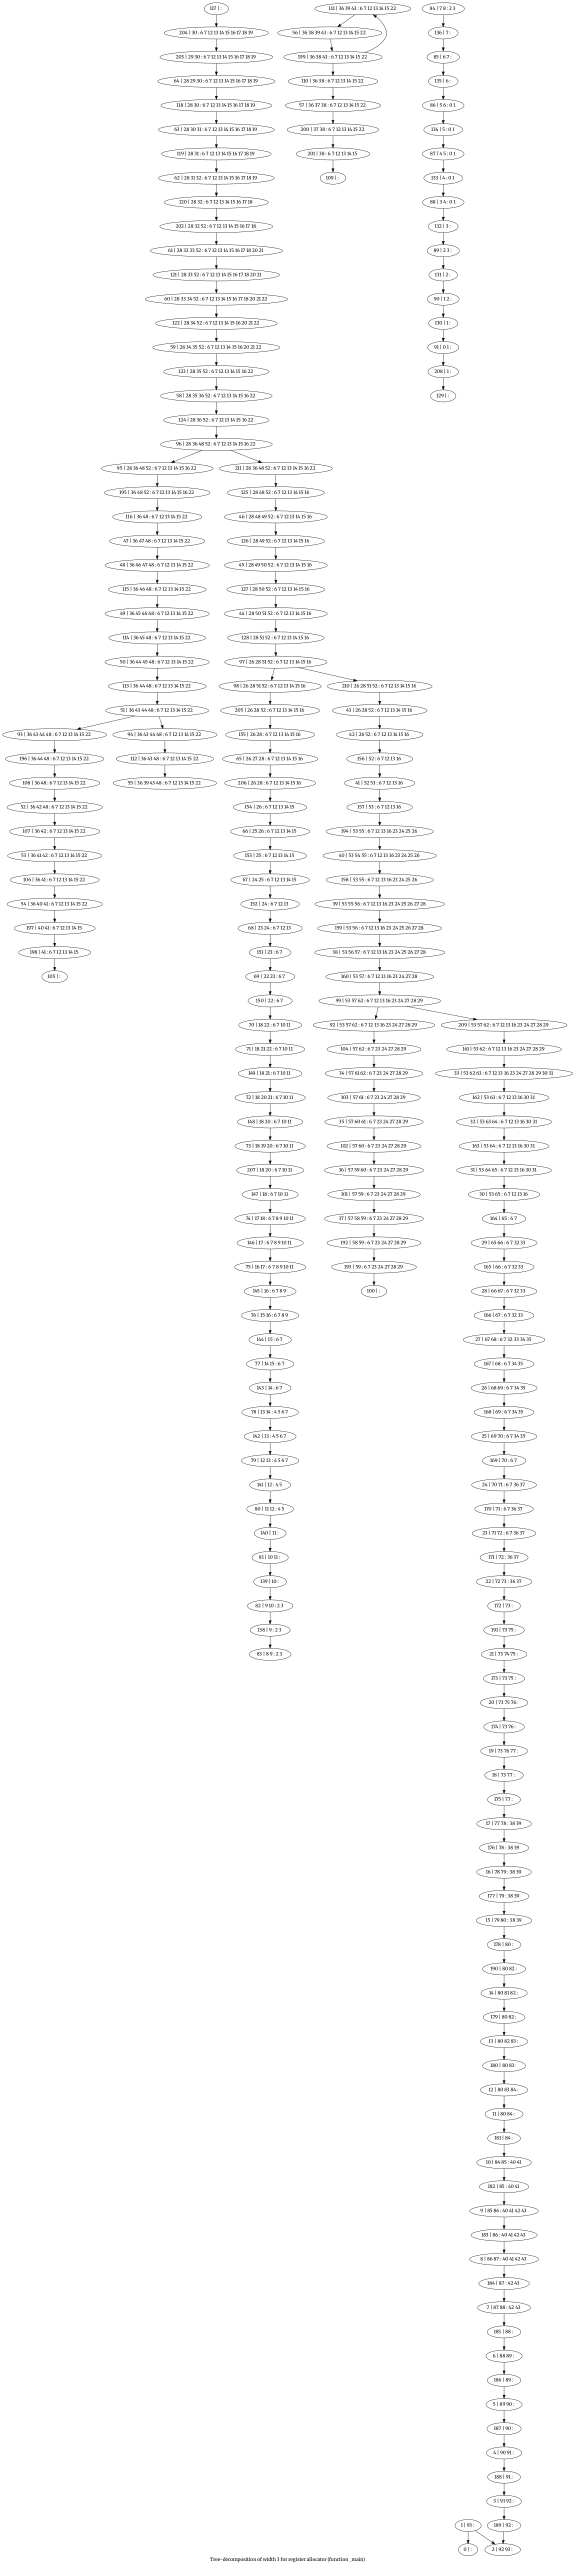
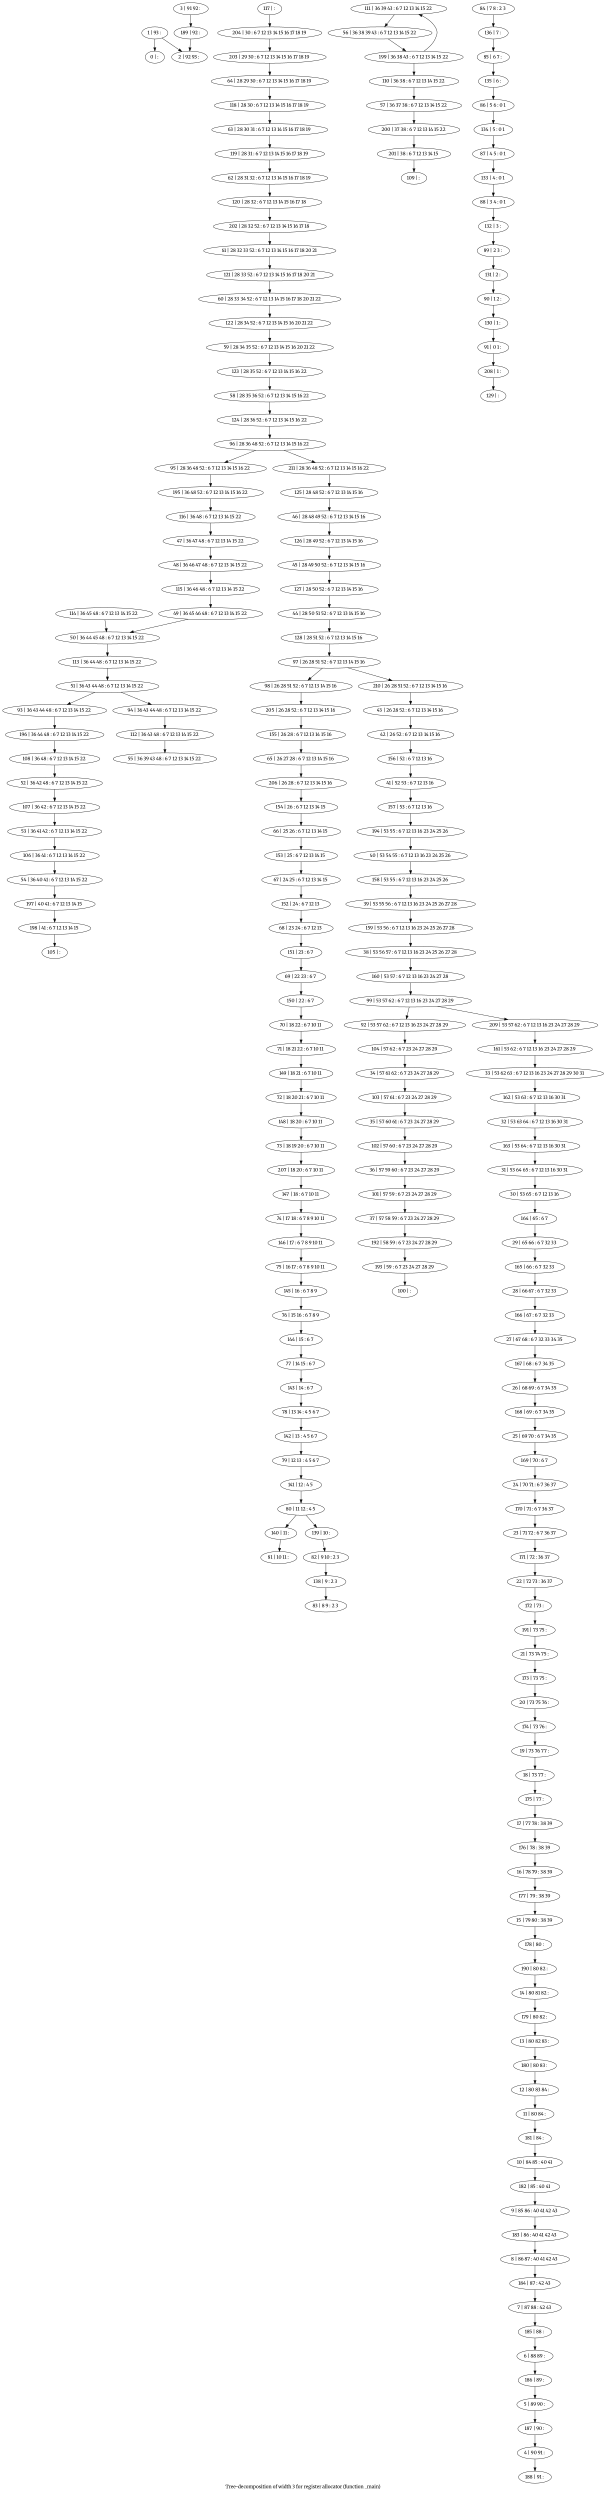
  digraph {
    fontname=Merriweather
    label="Tree-decomposition of width 3 for register allocator (function _main)"
    node [fontname=Merriweather]
    edge [fontname=Merriweather]
    n1 [label="0 | : "]
    n2 [label="1 | 93 : "]
    n3 [label="2 | 92 93 : "]
    n4 [label="3 | 91 92 : "]
    n5 [label="189 | 92 : "]
    n6 [label="4 | 90 91 : "]
    n7 [label="188 | 91 : "]
    n8 [label="5 | 89 90 : "]
    n9 [label="187 | 90 : "]
    n10 [label="6 | 88 89 : "]
    n11 [label="186 | 89 : "]
    n12 [label="7 | 87 88 : 42 43 "]
    n13 [label="185 | 88 : "]
    n14 [label="8 | 86 87 : 40 41 42 43 "]
    n15 [label="184 | 87 : 42 43 "]
    n16 [label="9 | 85 86 : 40 41 42 43 "]
    n17 [label="183 | 86 : 40 41 42 43 "]
    n18 [label="10 | 84 85 : 40 41 "]
    n19 [label="182 | 85 : 40 41 "]
    n20 [label="11 | 80 84 : "]
    n21 [label="181 | 84 : "]
    n22 [label="12 | 80 83 84 : "]
    n23 [label="13 | 80 82 83 : "]
    n24 [label="180 | 80 83 : "]
    n25 [label="14 | 80 81 82 : "]
    n26 [label="179 | 80 82 : "]
    n27 [label="15 | 79 80 : 38 39 "]
    n28 [label="178 | 80 : "]
    n29 [label="190 | 80 82 : "]
    n30 [label="16 | 78 79 : 38 39 "]
    n31 [label="177 | 79 : 38 39 "]
    n32 [label="17 | 77 78 : 38 39 "]
    n33 [label="176 | 78 : 38 39 "]
    n34 [label="18 | 73 77 : "]
    n35 [label="175 | 77 : "]
    n36 [label="19 | 73 76 77 : "]
    n37 [label="20 | 73 75 76 : "]
    n38 [label="174 | 73 76 : "]
    n39 [label="21 | 73 74 75 : "]
    n40 [label="173 | 73 75 : "]
    n41 [label="22 | 72 73 : 36 37 "]
    n42 [label="172 | 73 : "]
    n43 [label="191 | 73 75 : "]
    n44 [label="23 | 71 72 : 6 7 36 37 "]
    n45 [label="171 | 72 : 36 37 "]
    n46 [label="24 | 70 71 : 6 7 36 37 "]
    n47 [label="170 | 71 : 6 7 36 37 "]
    n48 [label="25 | 69 70 : 6 7 34 35 "]
    n49 [label="169 | 70 : 6 7 "]
    n50 [label="26 | 68 69 : 6 7 34 35 "]
    n51 [label="168 | 69 : 6 7 34 35 "]
    n52 [label="27 | 67 68 : 6 7 32 33 34 35 "]
    n53 [label="167 | 68 : 6 7 34 35 "]
    n54 [label="28 | 66 67 : 6 7 32 33 "]
    n55 [label="166 | 67 : 6 7 32 33 "]
    n56 [label="29 | 65 66 : 6 7 32 33 "]
    n57 [label="165 | 66 : 6 7 32 33 "]
    n58 [label="30 | 53 65 : 6 7 12 13 16 "]
    n59 [label="164 | 65 : 6 7 "]
    n60 [label="31 | 53 64 65 : 6 7 12 13 16 30 31 "]
    n61 [label="32 | 53 63 64 : 6 7 12 13 16 30 31 "]
    n62 [label="163 | 53 64 : 6 7 12 13 16 30 31 "]
    n63 [label="33 | 53 62 63 : 6 7 12 13 16 23 24 27 28 29 30 31 "]
    n64 [label="162 | 53 63 : 6 7 12 13 16 30 31 "]
    n65 [label="34 | 57 61 62 : 6 7 23 24 27 28 29 "]
    n66 [label="103 | 57 61 : 6 7 23 24 27 28 29 "]
    n67 [label="35 | 57 60 61 : 6 7 23 24 27 28 29 "]
    n68 [label="102 | 57 60 : 6 7 23 24 27 28 29 "]
    n69 [label="36 | 57 59 60 : 6 7 23 24 27 28 29 "]
    n70 [label="101 | 57 59 : 6 7 23 24 27 28 29 "]
    n71 [label="37 | 57 58 59 : 6 7 23 24 27 28 29 "]
    n72 [label="192 | 58 59 : 6 7 23 24 27 28 29 "]
    n73 [label="193 | 59 : 6 7 23 24 27 28 29 "]
    n74 [label="38 | 53 56 57 : 6 7 12 13 16 23 24 25 26 27 28 "]
    n75 [label="160 | 53 57 : 6 7 12 13 16 23 24 27 28 "]
    n76 [label="99 | 53 57 62 : 6 7 12 13 16 23 24 27 28 29 "]
    n77 [label="39 | 53 55 56 : 6 7 12 13 16 23 24 25 26 27 28 "]
    n78 [label="159 | 53 56 : 6 7 12 13 16 23 24 25 26 27 28 "]
    n79 [label="40 | 53 54 55 : 6 7 12 13 16 23 24 25 26 "]
    n80 [label="158 | 53 55 : 6 7 12 13 16 23 24 25 26 "]
    n81 [label="41 | 52 53 : 6 7 12 13 16 "]
    n82 [label="157 | 53 : 6 7 12 13 16 "]
    n83 [label="194 | 53 55 : 6 7 12 13 16 23 24 25 26 "]
    n84 [label="42 | 26 52 : 6 7 12 13 14 15 16 "]
    n85 [label="156 | 52 : 6 7 12 13 16 "]
    n86 [label="43 | 26 28 52 : 6 7 12 13 14 15 16 "]
    n87 [label="44 | 28 50 51 52 : 6 7 12 13 14 15 16 "]
    n88 [label="128 | 28 51 52 : 6 7 12 13 14 15 16 "]
    n89 [label="97 | 26 28 51 52 : 6 7 12 13 14 15 16 "]
    n90 [label="45 | 28 49 50 52 : 6 7 12 13 14 15 16 "]
    n91 [label="127 | 28 50 52 : 6 7 12 13 14 15 16 "]
    n92 [label="46 | 28 48 49 52 : 6 7 12 13 14 15 16 "]
    n93 [label="126 | 28 49 52 : 6 7 12 13 14 15 16 "]
    n94 [label="47 | 36 47 48 : 6 7 12 13 14 15 22 "]
    n95 [label="48 | 36 46 47 48 : 6 7 12 13 14 15 22 "]
    n96 [label="115 | 36 46 48 : 6 7 12 13 14 15 22 "]
    n97 [label="49 | 36 45 46 48 : 6 7 12 13 14 15 22 "]
    n98 [label="114 | 36 45 48 : 6 7 12 13 14 15 22 "]
    n99 [label="50 | 36 44 45 48 : 6 7 12 13 14 15 22 "]
    n100 [label="113 | 36 44 48 : 6 7 12 13 14 15 22 "]
    n101 [label="51 | 36 43 44 48 : 6 7 12 13 14 15 22 "]
    n102 [label="93 | 36 43 44 48 : 6 7 12 13 14 15 22 "]
    n103 [label="94 | 36 43 44 48 : 6 7 12 13 14 15 22 "]
    n104 [label="196 | 36 44 48 : 6 7 12 13 14 15 22 "]
    n105 [label="112 | 36 43 48 : 6 7 12 13 14 15 22 "]
    n106 [label="52 | 36 42 48 : 6 7 12 13 14 15 22 "]
    n107 [label="107 | 36 42 : 6 7 12 13 14 15 22 "]
    n108 [label="53 | 36 41 42 : 6 7 12 13 14 15 22 "]
    n109 [label="106 | 36 41 : 6 7 12 13 14 15 22 "]
    n110 [label="54 | 36 40 41 : 6 7 12 13 14 15 22 "]
    n111 [label="197 | 40 41 : 6 7 12 13 14 15 "]
    n112 [label="198 | 41 : 6 7 12 13 14 15 "]
    n113 [label="55 | 36 39 43 48 : 6 7 12 13 14 15 22 "]
    n114 [label="111 | 36 39 43 : 6 7 12 13 14 15 22 "]
    n115 [label="56 | 36 38 39 43 : 6 7 12 13 14 15 22 "]
    n116 [label="199 | 36 38 43 : 6 7 12 13 14 15 22 "]
    n117 [label="110 | 36 38 : 6 7 12 13 14 15 22 "]
    n118 [label="57 | 36 37 38 : 6 7 12 13 14 15 22 "]
    n119 [label="200 | 37 38 : 6 7 12 13 14 15 22 "]
    n120 [label="201 | 38 : 6 7 12 13 14 15 "]
    n121 [label="58 | 28 35 36 52 : 6 7 12 13 14 15 16 22 "]
    n122 [label="124 | 28 36 52 : 6 7 12 13 14 15 16 22 "]
    n123 [label="96 | 28 36 48 52 : 6 7 12 13 14 15 16 22 "]
    n124 [label="59 | 28 34 35 52 : 6 7 12 13 14 15 16 20 21 22 "]
    n125 [label="123 | 28 35 52 : 6 7 12 13 14 15 16 22 "]
    n126 [label="60 | 28 33 34 52 : 6 7 12 13 14 15 16 17 18 20 21 22 "]
    n127 [label="122 | 28 34 52 : 6 7 12 13 14 15 16 20 21 22 "]
    n128 [label="61 | 28 32 33 52 : 6 7 12 13 14 15 16 17 18 20 21 "]
    n129 [label="121 | 28 33 52 : 6 7 12 13 14 15 16 17 18 20 21 "]
    n130 [label="62 | 28 31 32 : 6 7 12 13 14 15 16 17 18 19 "]
    n131 [label="120 | 28 32 : 6 7 12 13 14 15 16 17 18 "]
    n132 [label="202 | 28 32 52 : 6 7 12 13 14 15 16 17 18 "]
    n133 [label="63 | 28 30 31 : 6 7 12 13 14 15 16 17 18 19 "]
    n134 [label="119 | 28 31 : 6 7 12 13 14 15 16 17 18 19 "]
    n135 [label="64 | 28 29 30 : 6 7 12 13 14 15 16 17 18 19 "]
    n136 [label="118 | 28 30 : 6 7 12 13 14 15 16 17 18 19 "]
    n137 [label="65 | 26 27 28 : 6 7 12 13 14 15 16 "]
    n138 [label="206 | 26 28 : 6 7 12 13 14 15 16 "]
    n139 [label="154 | 26 : 6 7 12 13 14 15 "]
    n140 [label="66 | 25 26 : 6 7 12 13 14 15 "]
    n141 [label="153 | 25 : 6 7 12 13 14 15 "]
    n142 [label="67 | 24 25 : 6 7 12 13 14 15 "]
    n143 [label="152 | 24 : 6 7 12 13 "]
    n144 [label="68 | 23 24 : 6 7 12 13 "]
    n145 [label="151 | 23 : 6 7 "]
    n146 [label="69 | 22 23 : 6 7 "]
    n147 [label="150 | 22 : 6 7 "]
    n148 [label="70 | 18 22 : 6 7 10 11 "]
    n149 [label="71 | 18 21 22 : 6 7 10 11 "]
    n150 [label="149 | 18 21 : 6 7 10 11 "]
    n151 [label="72 | 18 20 21 : 6 7 10 11 "]
    n152 [label="148 | 18 20 : 6 7 10 11 "]
    n153 [label="73 | 18 19 20 : 6 7 10 11 "]
    n154 [label="207 | 18 20 : 6 7 10 11 "]
    n155 [label="147 | 18 : 6 7 10 11 "]
    n156 [label="74 | 17 18 : 6 7 8 9 10 11 "]
    n157 [label="146 | 17 : 6 7 8 9 10 11 "]
    n158 [label="75 | 16 17 : 6 7 8 9 10 11 "]
    n159 [label="145 | 16 : 6 7 8 9 "]
    n160 [label="76 | 15 16 : 6 7 8 9 "]
    n161 [label="144 | 15 : 6 7 "]
    n162 [label="77 | 14 15 : 6 7 "]
    n163 [label="143 | 14 : 6 7 "]
    n164 [label="78 | 13 14 : 4 5 6 7 "]
    n165 [label="142 | 13 : 4 5 6 7 "]
    n166 [label="79 | 12 13 : 4 5 6 7 "]
    n167 [label="141 | 12 : 4 5 "]
    n168 [label="80 | 11 12 : 4 5 "]
    n169 [label="140 | 11 : "]
    n170 [label="81 | 10 11 : "]
    n171 [label="139 | 10 : "]
    n172 [label="82 | 9 10 : 2 3 "]
    n173 [label="138 | 9 : 2 3 "]
    n174 [label="83 | 8 9 : 2 3 "]
    n175 [label="84 | 7 8 : 2 3 "]
    n176 [label="136 | 7 : "]
    n177 [label="85 | 6 7 : "]
    n178 [label="135 | 6 : "]
    n179 [label="86 | 5 6 : 0 1 "]
    n180 [label="134 | 5 : 0 1 "]
    n181 [label="87 | 4 5 : 0 1 "]
    n182 [label="133 | 4 : 0 1 "]
    n183 [label="88 | 3 4 : 0 1 "]
    n184 [label="132 | 3 : "]
    n185 [label="89 | 2 3 : "]
    n186 [label="131 | 2 : "]
    n187 [label="90 | 1 2 : "]
    n188 [label="130 | 1 : "]
    n189 [label="91 | 0 1 : "]
    n190 [label="208 | 1 : "]
    n191 [label="129 | : "]
    n192 [label="92 | 53 57 62 : 6 7 12 13 16 23 24 27 28 29 "]
    n193 [label="104 | 57 62 : 6 7 23 24 27 28 29 "]
    n194 [label="108 | 36 48 : 6 7 12 13 14 15 22 "]
    n195 [label="95 | 28 36 48 52 : 6 7 12 13 14 15 16 22 "]
    n196 [label="195 | 36 48 52 : 6 7 12 13 14 15 16 22 "]
    n197 [label="116 | 36 48 : 6 7 12 13 14 15 22 "]
    n198 [label="211 | 28 36 48 52 : 6 7 12 13 14 15 16 22 "]
    n199 [label="125 | 28 48 52 : 6 7 12 13 14 15 16 "]
    n200 [label="98 | 26 28 51 52 : 6 7 12 13 14 15 16 "]
    n201 [label="210 | 26 28 51 52 : 6 7 12 13 14 15 16 "]
    n202 [label="205 | 26 28 52 : 6 7 12 13 14 15 16 "]
    n203 [label="155 | 26 28 : 6 7 12 13 14 15 16 "]
    n204 [label="209 | 53 57 62 : 6 7 12 13 16 23 24 27 28 29 "]
    n205 [label="161 | 53 62 : 6 7 12 13 16 23 24 27 28 29 "]
    n206 [label="100 | : "]
    n207 [label="105 | : "]
    n208 [label="109 | : "]
    n209 [label="117 | : "]
    n210 [label="204 | 30 : 6 7 12 13 14 15 16 17 18 19 "]
    n211 [label="203 | 29 30 : 6 7 12 13 14 15 16 17 18 19 "]
    n2 -> n1
    n2 -> n3
    n4 -> n5
    n5 -> n3
    n6 -> n7
-   n7 -> n4
    n8 -> n9
    n9 -> n6
    n10 -> n11
    n11 -> n8
    n12 -> n13
    n13 -> n10
    n14 -> n15
    n15 -> n12
    n16 -> n17
    n17 -> n14
    n18 -> n19
    n19 -> n16
    n20 -> n21
    n21 -> n18
    n22 -> n20
    n23 -> n24
    n24 -> n22
    n25 -> n26
    n26 -> n23
    n27 -> n28
    n28 -> n29
    n29 -> n25
    n30 -> n31
    n31 -> n27
    n32 -> n33
    n33 -> n30
    n34 -> n35
    n35 -> n32
    n36 -> n34
    n37 -> n38
    n38 -> n36
    n39 -> n40
    n40 -> n37
    n41 -> n42
    n42 -> n43
    n43 -> n39
    n44 -> n45
    n45 -> n41
    n46 -> n47
    n47 -> n44
    n48 -> n49
    n49 -> n46
    n50 -> n51
    n51 -> n48
    n52 -> n53
    n53 -> n50
    n54 -> n55
    n55 -> n52
    n56 -> n57
    n57 -> n54
    n58 -> n59
    n59 -> n56
    n60 -> n58
    n61 -> n62
    n62 -> n60
    n63 -> n64
    n64 -> n61
    n65 -> n66
    n66 -> n67
    n67 -> n68
    n68 -> n69
    n69 -> n70
    n70 -> n71
    n71 -> n72
    n72 -> n73
    n73 -> n206
    n74 -> n75
    n75 -> n76
    n76 -> n192
    n76 -> n204
    n77 -> n78
    n78 -> n74
    n79 -> n80
    n80 -> n77
    n81 -> n82
    n82 -> n83
    n83 -> n79
    n84 -> n85
    n85 -> n81
    n86 -> n84
    n87 -> n88
    n88 -> n89
    n89 -> n200
    n89 -> n201
    n90 -> n91
    n91 -> n87
    n92 -> n93
    n93 -> n90
    n94 -> n95
    n95 -> n96
    n96 -> n97
-   n97 -> n98
+   n97 -> n99
    n98 -> n99
    n99 -> n100
    n100 -> n101
    n101 -> n102
    n101 -> n103
    n102 -> n104
    n103 -> n105
    n104 -> n194
    n105 -> n113
    n106 -> n107
    n107 -> n108
    n108 -> n109
    n109 -> n110
    n110 -> n111
    n111 -> n112
    n112 -> n207
    n114 -> n115
    n115 -> n116
    n116 -> n114
    n116 -> n117
    n117 -> n118
    n118 -> n119
    n119 -> n120
    n120 -> n208
    n121 -> n122
    n122 -> n123
    n123 -> n195
    n123 -> n198
    n124 -> n125
    n125 -> n121
    n126 -> n127
    n127 -> n124
    n128 -> n129
    n129 -> n126
    n130 -> n131
    n131 -> n132
    n132 -> n128
    n133 -> n134
    n134 -> n130
    n135 -> n136
    n136 -> n133
    n137 -> n138
    n138 -> n139
    n139 -> n140
    n140 -> n141
    n141 -> n142
    n142 -> n143
    n143 -> n144
    n144 -> n145
    n145 -> n146
    n146 -> n147
    n147 -> n148
    n148 -> n149
    n149 -> n150
    n150 -> n151
    n151 -> n152
    n152 -> n153
    n153 -> n154
    n154 -> n155
    n155 -> n156
    n156 -> n157
    n157 -> n158
    n158 -> n159
    n159 -> n160
    n160 -> n161
    n161 -> n162
    n162 -> n163
    n163 -> n164
    n164 -> n165
    n165 -> n166
    n166 -> n167
    n167 -> n168
    n168 -> n169
    n169 -> n170
-   n170 -> n171
+   n168 -> n171
    n171 -> n172
    n172 -> n173
    n173 -> n174
    n175 -> n176
    n176 -> n177
    n177 -> n178
    n178 -> n179
    n179 -> n180
    n180 -> n181
    n181 -> n182
    n182 -> n183
    n183 -> n184
    n184 -> n185
    n185 -> n186
    n186 -> n187
    n187 -> n188
    n188 -> n189
    n189 -> n190
    n190 -> n191
    n192 -> n193
    n193 -> n65
    n194 -> n106
    n195 -> n196
    n196 -> n197
    n197 -> n94
    n198 -> n199
    n199 -> n92
    n200 -> n202
    n201 -> n86
    n202 -> n203
    n203 -> n137
    n204 -> n205
    n205 -> n63
    n209 -> n210
    n210 -> n211
    n211 -> n135
  }
